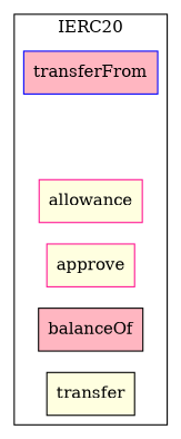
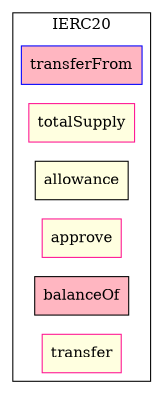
  strict digraph {
    rankdir=LR
    node [shape=box style=filled fillcolor=lightyellow color=deeppink]
    n1 [label=transferFrom fillcolor=lightpink color=blue]
-   n3 [label=allowance]
+   n2 [label=totalSupply]
+   n3 [label=allowance color=black]
    n4 [label=approve]
    n5 [label=balanceOf fillcolor=lightpink color=black]
-   n6 [label=transfer color=black]
+   n6 [label=transfer]
    subgraph cluster_1 {
      label=IERC20
      n1
+     n2
      n3
      n4
      n5
      n6
    }
    subgraph cluster_2 {
      label="[Solidity]"
    }
  }
